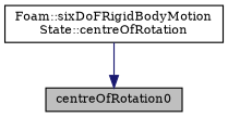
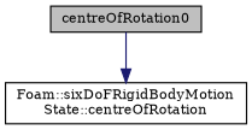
  digraph {
    rankdir=TB
    fontname="DejaVu Serif"
    node [color=black fontname="DejaVu Serif" fontsize=10 shape=record]
    n1 [fillcolor=grey75 fontcolor=black height=0.2 label=centreOfRotation0 style=filled width=0.4]
    n2 [height=0.2 label="Foam::sixDoFRigidBodyMotion\lState::centreOfRotation" width=0.4]
-   n2 -> n1 [color=midnightblue fontname="DejaVu Serif" fontsize=10 labelfontname=FreeSans labelfontsize=10 style=solid]
+   n1 -> n2 [color=midnightblue fontname="DejaVu Serif" fontsize=10 labelfontname=FreeSans labelfontsize=10 style=solid]
  }
